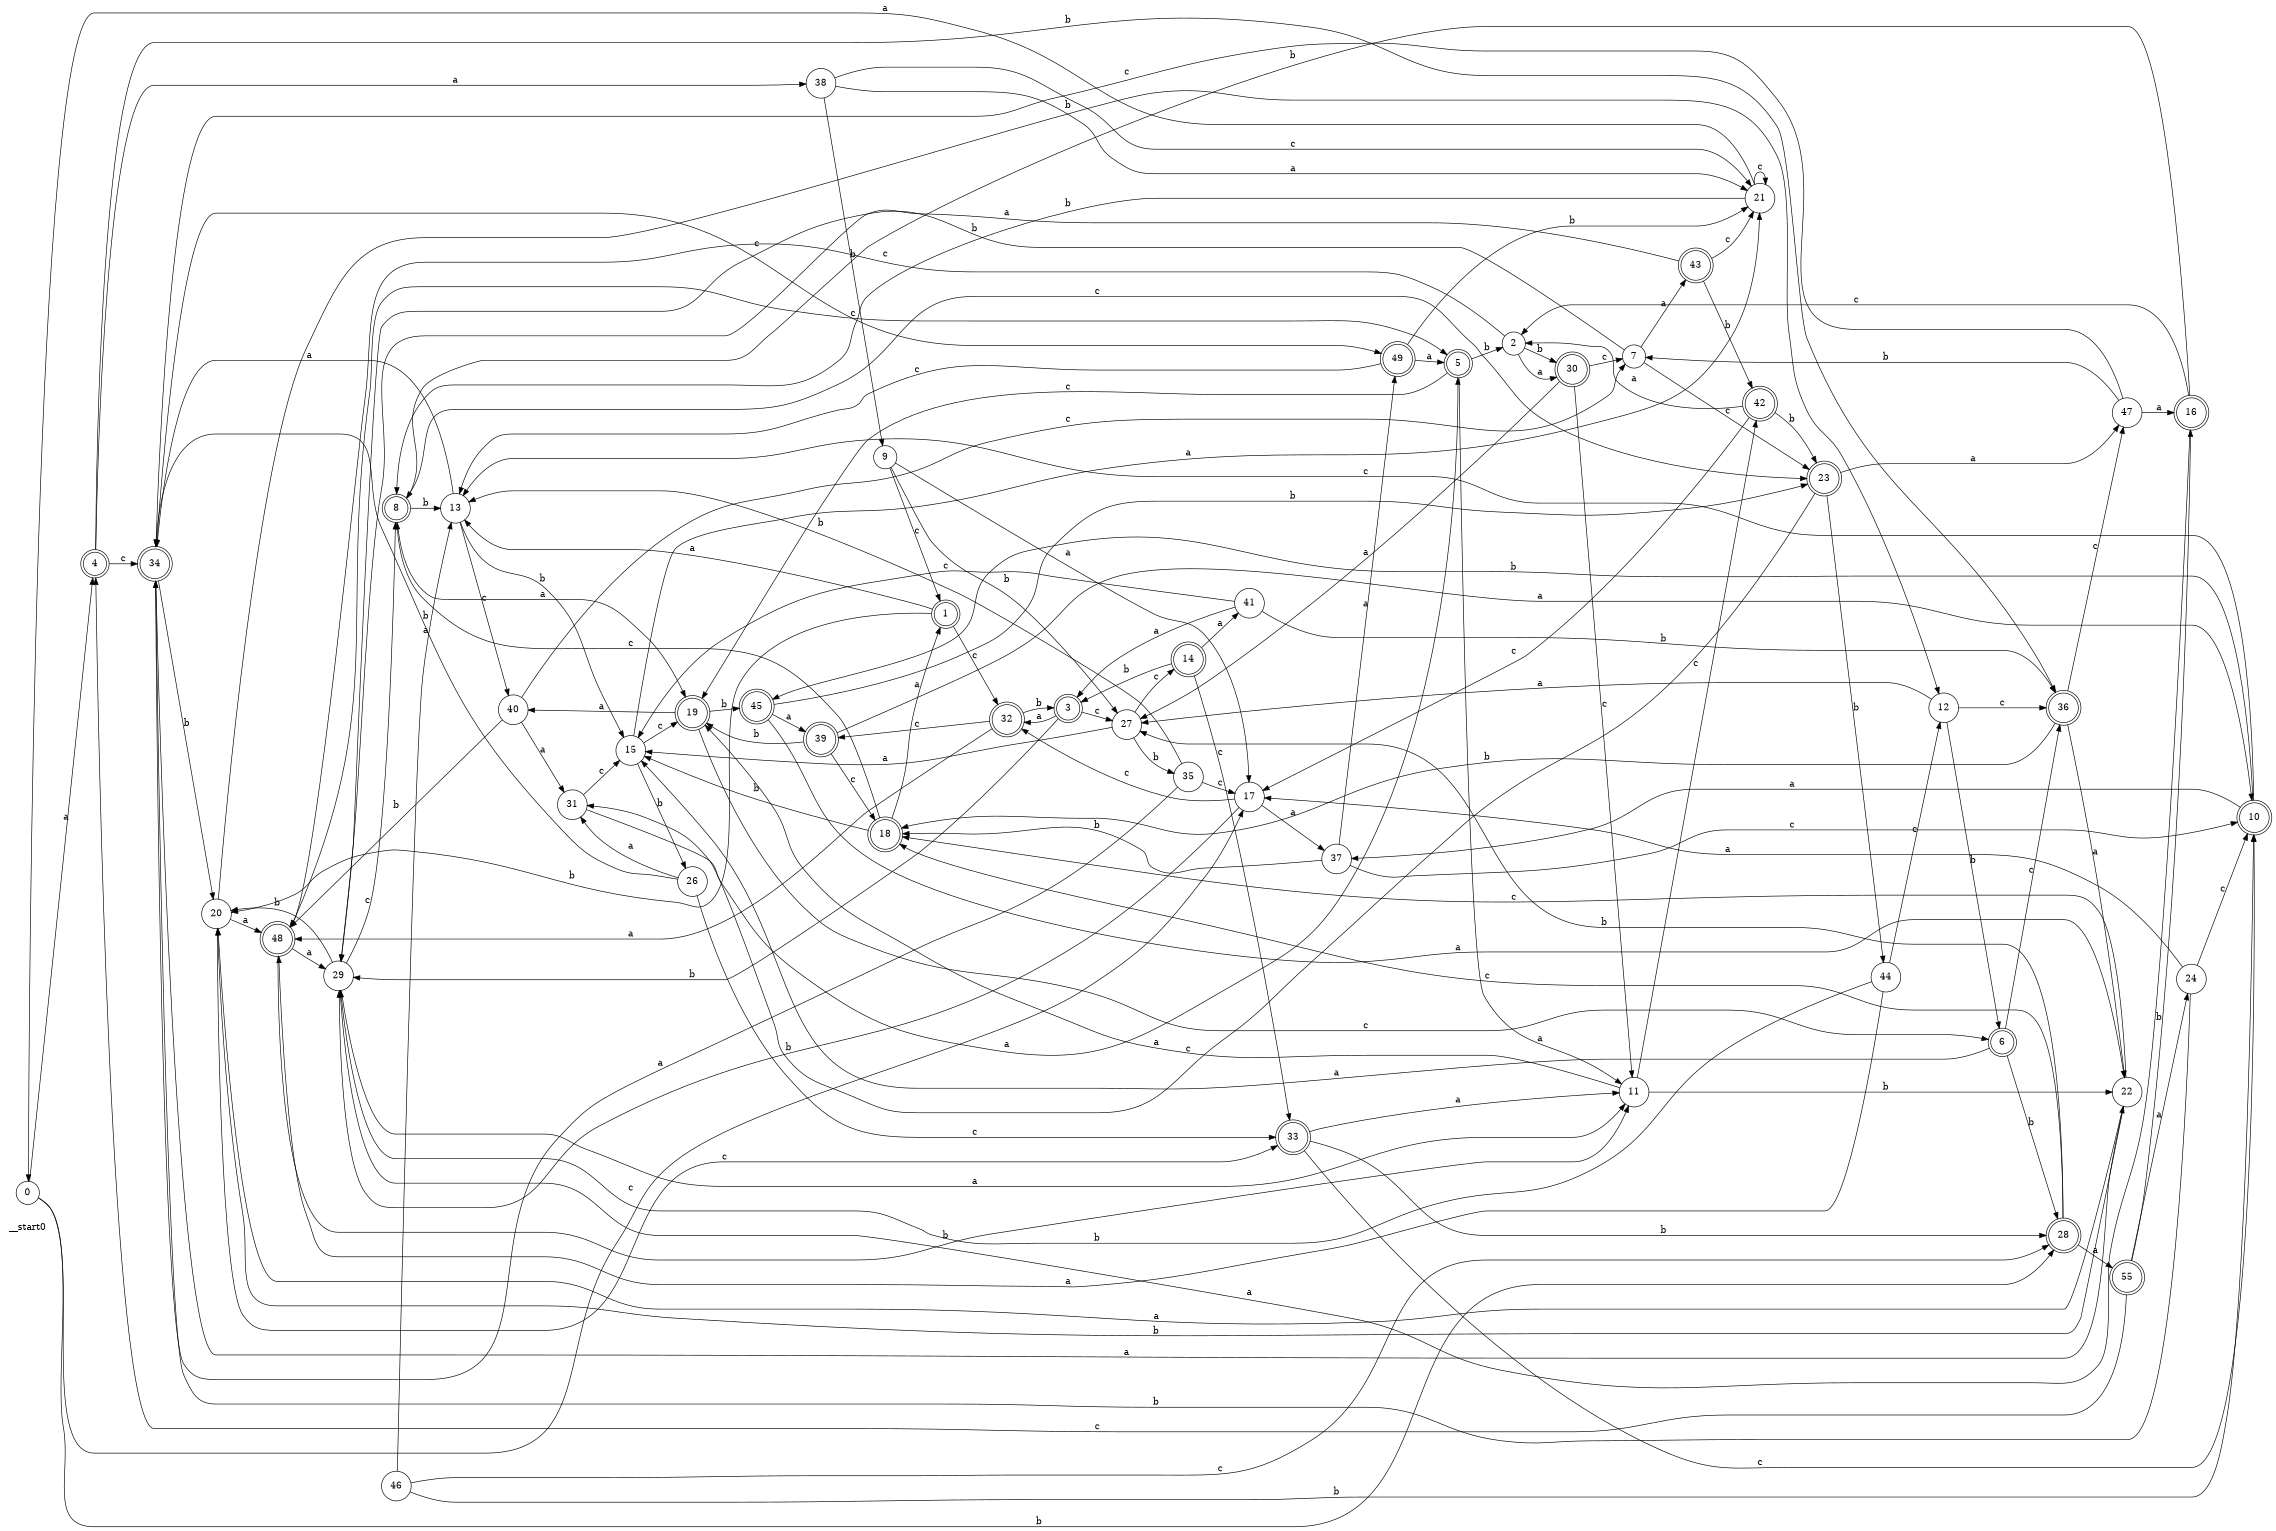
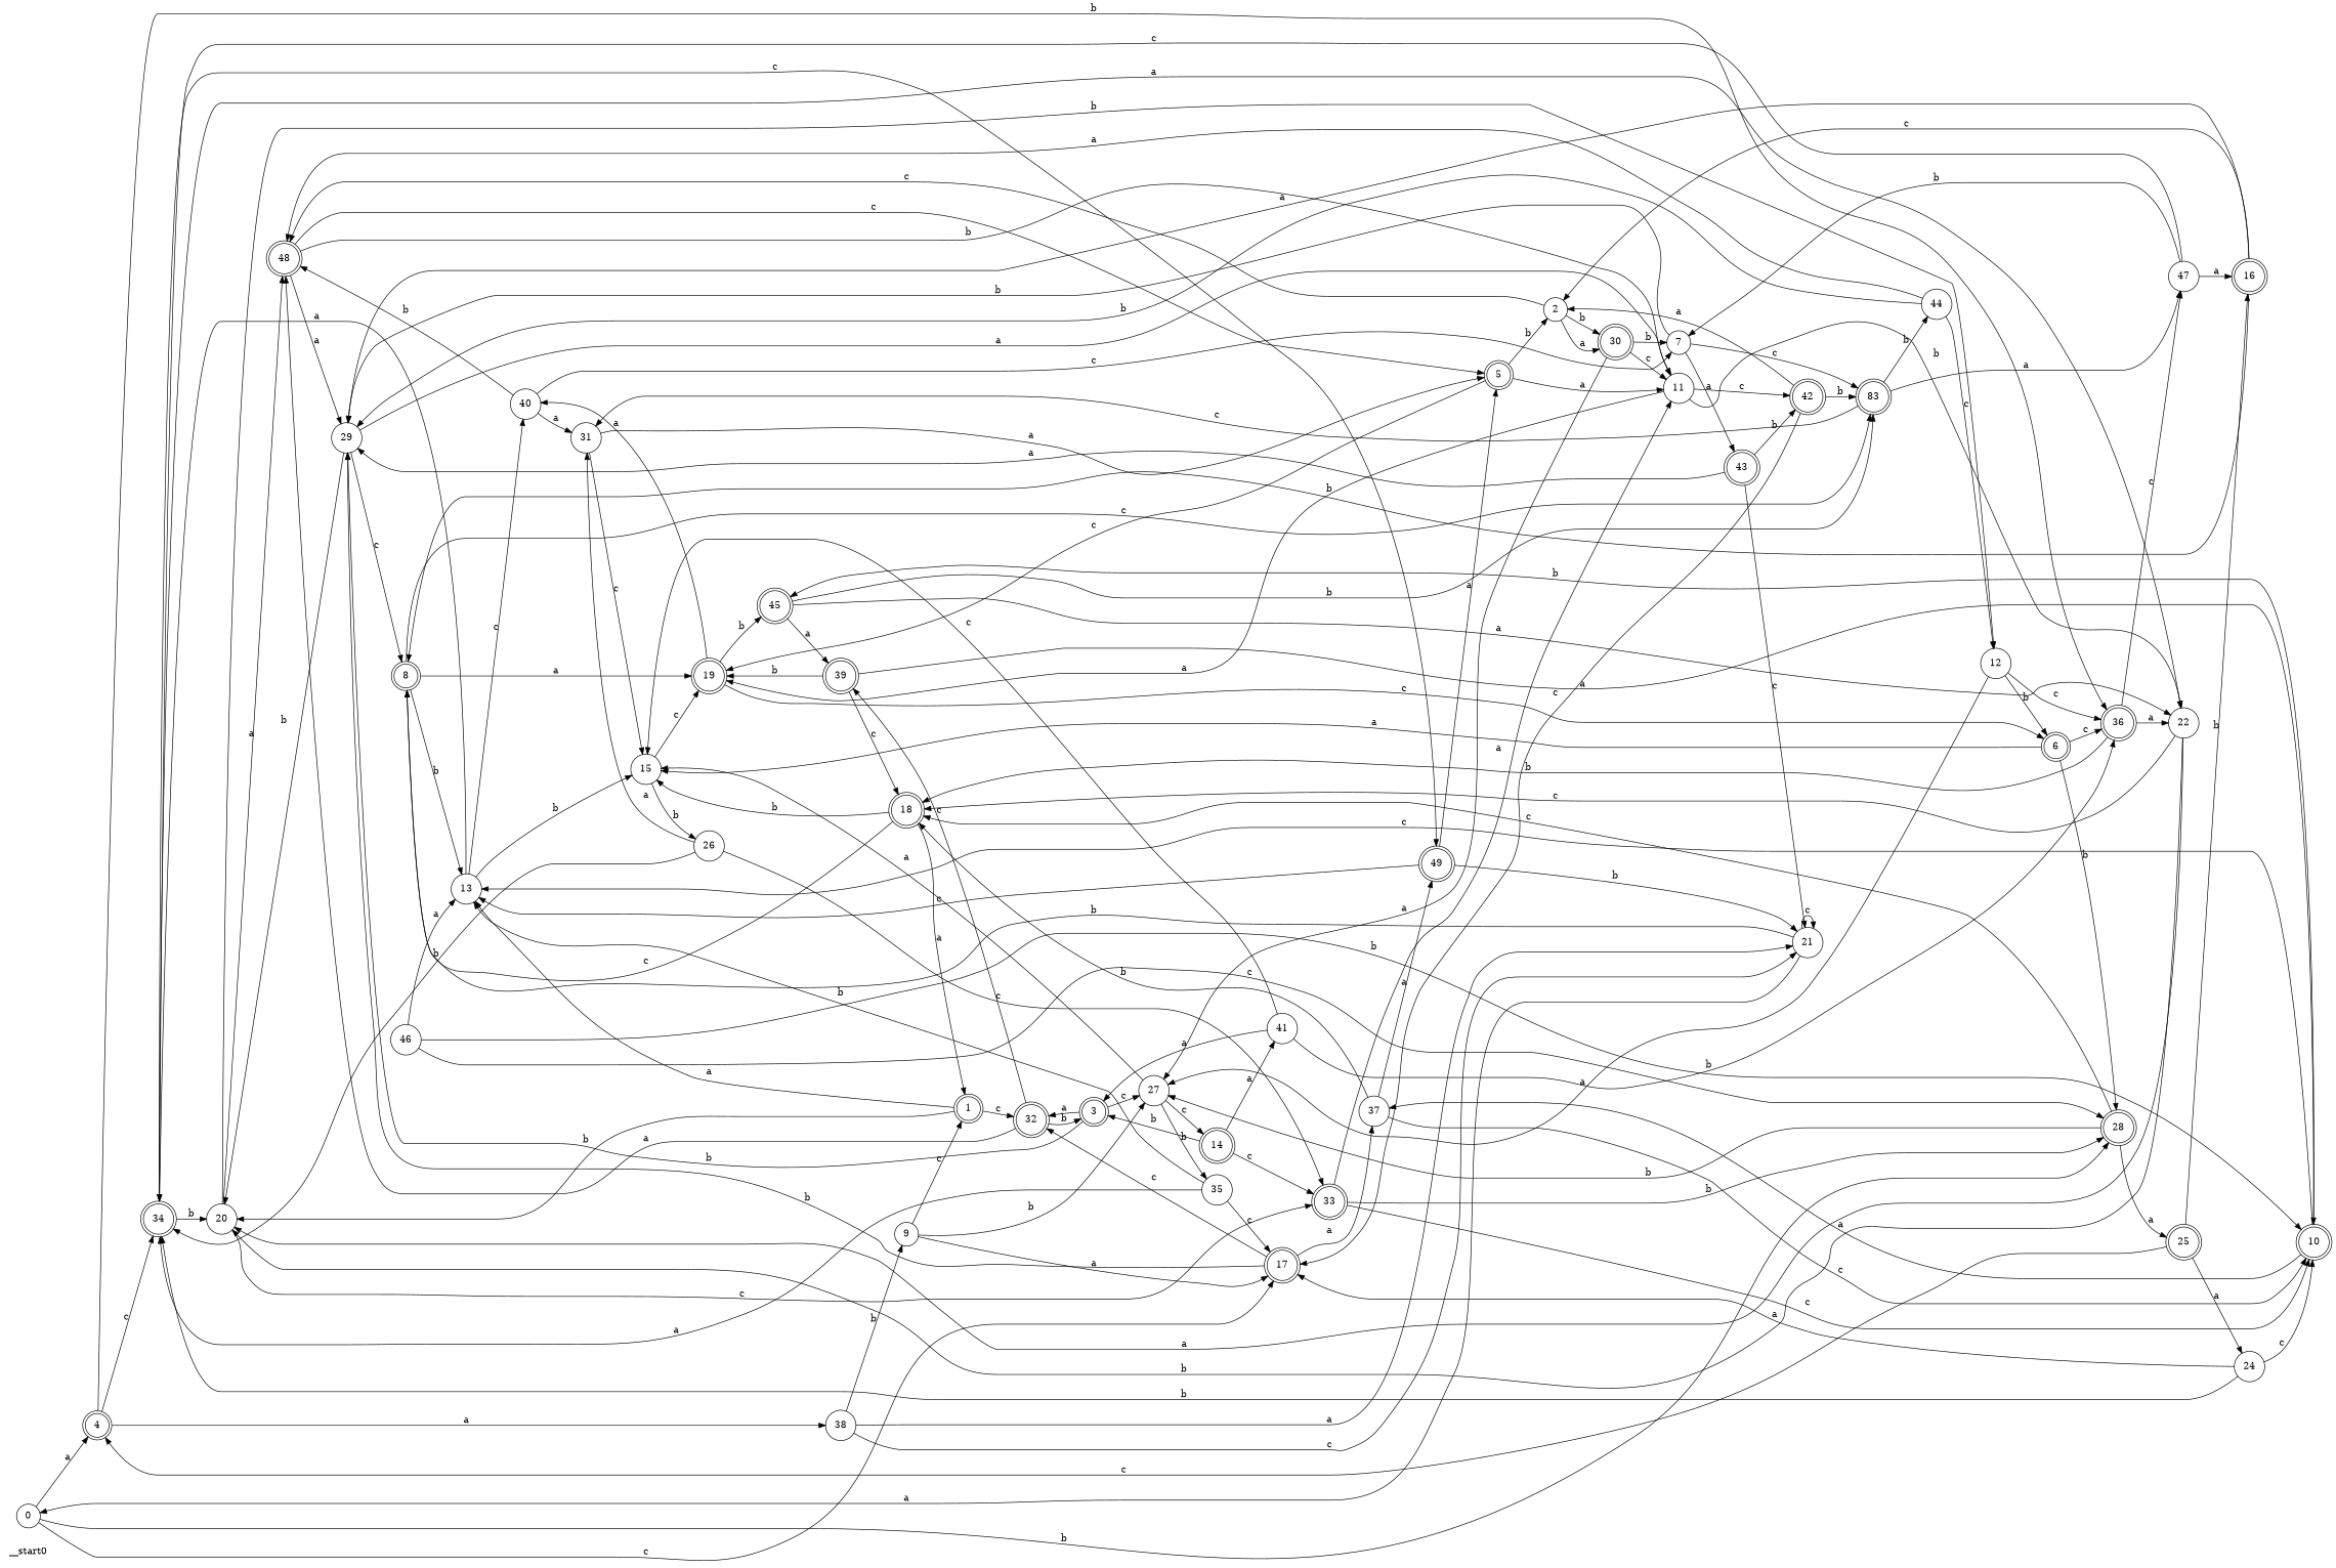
  digraph {
    rankdir=LR
    node [shape=circle color=black fillcolor=white style=filled]
    __start0 [shape=none color="" fillcolor="" style=""]
    n2 [label=0]
    n3 [label=4 shape=doublecircle style="rounded,filled"]
-   n4 [label=17]
+   n4 [label=17 shape=doublecircle]
    n5 [label=28 shape=doublecircle style="rounded,filled"]
    n6 [label=34 shape=doublecircle style="rounded,filled"]
    n7 [label=36 shape=doublecircle style="rounded,filled"]
    n8 [label=38]
    n9 [label=32 shape=doublecircle style="rounded,filled"]
    n10 [label=29]
    n11 [label=37]
    n12 [label=27]
    n13 [label=18 shape=doublecircle style="rounded,filled"]
-   n14 [label=55 shape=doublecircle style="rounded,filled"]
+   n14 [label=25 shape=doublecircle style="rounded,filled"]
    n15 [label=1 shape=doublecircle style="rounded,filled"]
    n16 [label=13]
    n17 [label=20]
    n18 [label=15]
    n19 [label=40]
    n20 [label=48 shape=doublecircle style="rounded,filled"]
    n21 [label=12]
    n22 [label=33 shape=doublecircle style="rounded,filled"]
    n23 [label=3 shape=doublecircle style="rounded,filled"]
    n24 [label=39 shape=doublecircle style="rounded,filled"]
    n25 [label=2]
    n26 [label=30 shape=doublecircle style="rounded,filled"]
    n27 [label=11]
    n28 [label=7]
    n29 [label=5 shape=doublecircle style="rounded,filled"]
    n30 [label=14 shape=doublecircle style="rounded,filled"]
    n31 [label=35]
    n32 [label=8 shape=doublecircle style="rounded,filled"]
    n33 [label=22]
    n34 [label=49 shape=doublecircle style="rounded,filled"]
    n35 [label=47]
    n36 [label=9]
    n37 [label=21]
    n38 [label=19 shape=doublecircle style="rounded,filled"]
    n39 [label=42 shape=doublecircle style="rounded,filled"]
    n40 [label=6 shape=doublecircle]
    n41 [label=45 shape=doublecircle style="rounded,filled"]
    n42 [label=26]
-   n43 [label=23 shape=doublecircle style="rounded,filled"]
+   n43 [label=83 shape=doublecircle style="rounded,filled"]
    n44 [label=43 shape=doublecircle]
    n45 [label=31]
    n46 [label=44]
    n47 [label=10 shape=doublecircle style="rounded,filled"]
    n48 [label=41]
    n49 [label=16 shape=doublecircle style="rounded,filled"]
    n50 [label=24]
    n51 [label=46]
    n2 -> n3 [label=a]
    n2 -> n4 [label=c]
    n2 -> n5 [label=b]
    n3 -> n6 [label=c]
    n3 -> n7 [label=b]
    n3 -> n8 [label=a]
    n4 -> n9 [label=c]
    n4 -> n10 [label=b]
    n4 -> n11 [label=a]
    n5 -> n12 [label=b]
    n5 -> n13 [label=c]
    n5 -> n14 [label=a]
    n6 -> n17 [label=b]
    n6 -> n33 [label=a]
    n6 -> n34 [label=c]
    n7 -> n13 [label=b]
    n7 -> n33 [label=a]
    n7 -> n35 [label=c]
    n8 -> n36 [label=b]
    n8 -> n37 [label=a]
    n8 -> n37 [label=c]
    n9 -> n20 [label=a]
    n9 -> n23 [label=b]
    n9 -> n24 [label=c]
    n10 -> n17 [label=b]
    n10 -> n27 [label=a]
    n10 -> n32 [label=c]
    n11 -> n13 [label=b]
    n11 -> n34 [label=a]
    n11 -> n47 [label=c]
    n12 -> n18 [label=a]
    n12 -> n30 [label=c]
    n12 -> n31 [label=b]
    n13 -> n15 [label=a]
    n13 -> n18 [label=b]
    n13 -> n32 [label=c]
    n14 -> n3 [label=c]
    n14 -> n49 [label=b]
    n14 -> n50 [label=a]
    n15 -> n9 [label=c]
    n15 -> n16 [label=a]
    n15 -> n17 [label=b]
    n16 -> n6 [label=a]
    n16 -> n18 [label=b]
    n16 -> n19 [label=c]
    n17 -> n20 [label=a]
    n17 -> n21 [label=b]
    n17 -> n22 [label=c]
-   n18 -> n37 [label=a]
    n18 -> n38 [label=c]
    n18 -> n42 [label=b]
    n19 -> n20 [label=b]
    n19 -> n28 [label=c]
    n19 -> n45 [label=a]
    n20 -> n10 [label=a]
    n20 -> n27 [label=b]
    n20 -> n29 [label=c]
    n21 -> n7 [label=c]
    n21 -> n12 [label=a]
    n21 -> n40 [label=b]
    n22 -> n5 [label=b]
    n22 -> n27 [label=a]
    n22 -> n47 [label=c]
    n23 -> n9 [label=a]
    n23 -> n10 [label=b]
    n23 -> n12 [label=c]
    n24 -> n13 [label=c]
    n24 -> n38 [label=b]
    n24 -> n47 [label=a]
    n25 -> n20 [label=c]
    n25 -> n26 [label=a]
    n25 -> n26 [label=b]
    n26 -> n12 [label=a]
    n26 -> n27 [label=c]
-   n26 -> n28 [label=c]
+   n26 -> n28 [label=b]
    n27 -> n33 [label=b]
    n27 -> n38 [label=a]
    n27 -> n39 [label=c]
    n28 -> n10 [label=b]
    n28 -> n43 [label=c]
    n28 -> n44 [label=a]
    n29 -> n25 [label=b]
    n29 -> n27 [label=a]
    n29 -> n38 [label=c]
    n30 -> n22 [label=c]
    n30 -> n23 [label=b]
    n30 -> n48 [label=a]
    n31 -> n4 [label=c]
    n31 -> n6 [label=a]
    n31 -> n16 [label=b]
    n32 -> n16 [label=b]
    n32 -> n38 [label=a]
    n32 -> n43 [label=c]
    n33 -> n13 [label=c]
    n33 -> n17 [label=a]
    n33 -> n17 [label=b]
    n34 -> n16 [label=c]
    n34 -> n29 [label=a]
    n34 -> n37 [label=b]
    n35 -> n6 [label=c]
    n35 -> n28 [label=b]
    n35 -> n49 [label=a]
    n36 -> n4 [label=a]
    n36 -> n12 [label=b]
    n36 -> n15 [label=c]
    n37 -> n2 [label=a]
    n37 -> n32 [label=b]
    n37 -> n37 [label=c]
    n38 -> n19 [label=a]
    n38 -> n40 [label=c]
    n38 -> n41 [label=b]
    n39 -> n4 [label=c]
    n39 -> n25 [label=a]
    n39 -> n43 [label=b]
    n40 -> n5 [label=b]
    n40 -> n7 [label=c]
    n40 -> n18 [label=a]
    n41 -> n24 [label=a]
    n41 -> n33 [label=a]
    n41 -> n43 [label=b]
    n42 -> n6 [label=b]
    n42 -> n22 [label=c]
    n42 -> n45 [label=a]
    n43 -> n35 [label=a]
    n43 -> n45 [label=c]
    n43 -> n46 [label=b]
    n44 -> n10 [label=a]
    n44 -> n37 [label=c]
    n44 -> n39 [label=b]
    n45 -> n18 [label=c]
    n45 -> n29 [label=a]
    n46 -> n10 [label=b]
    n46 -> n20 [label=a]
    n46 -> n21 [label=c]
    n47 -> n11 [label=a]
    n47 -> n16 [label=c]
    n47 -> n41 [label=b]
    n48 -> n7 [label=b]
    n48 -> n18 [label=c]
    n48 -> n23 [label=a]
    n49 -> n10 [label=a]
    n49 -> n25 [label=c]
    n49 -> n32 [label=b]
    n50 -> n4 [label=a]
    n50 -> n6 [label=b]
    n50 -> n47 [label=c]
    n51 -> n5 [label=c]
    n51 -> n16 [label=a]
    n51 -> n47 [label=b]
  }
